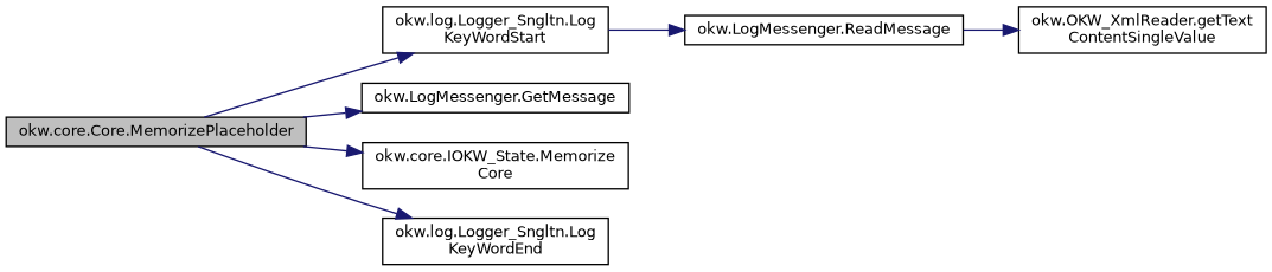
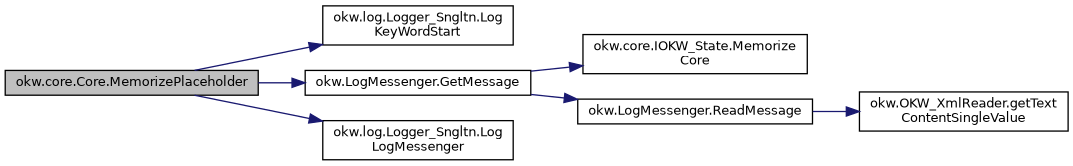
  digraph {
    rankdir=LR
    node [color=black fillcolor=white fontname=Helvetica fontsize=10 shape=record style=filled]
    edge [color=midnightblue fontname=Helvetica fontsize=10 labelfontname=Helvetica labelfontsize=10 style=solid]
    n1 [fillcolor=grey75 fontcolor=black height=0.2 label="okw.core.Core.MemorizePlaceholder" width=0.4]
    n2 [height=0.2 label="okw.log.Logger_Sngltn.Log\lKeyWordStart" width=0.4]
    n3 [height=0.2 label="okw.LogMessenger.GetMessage" width=0.4]
    n4 [height=0.2 label="okw.core.IOKW_State.Memorize\lCore" width=0.4]
-   n5 [height=0.2 label="okw.log.Logger_Sngltn.Log\lKeyWordEnd" width=0.4]
+   n5 [height=0.2 label="okw.log.Logger_Sngltn.Log\lLogMessenger" width=0.4]
    n6 [height=0.2 label="okw.LogMessenger.ReadMessage" width=0.4]
    n7 [height=0.2 label="okw.OKW_XmlReader.getText\lContentSingleValue" width=0.4]
    n1 -> n2
    n1 -> n3
-   n1 -> n4
+   n3 -> n4
    n1 -> n5
-   n2 -> n6
+   n3 -> n6
    n6 -> n7
  }
